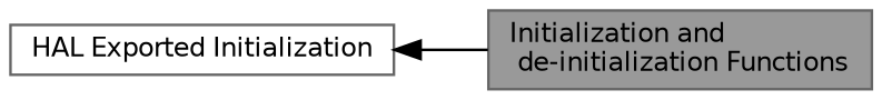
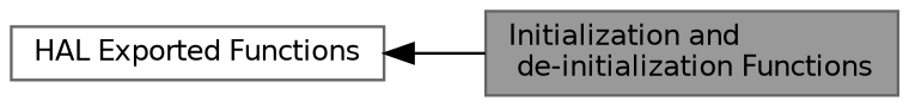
  digraph {
    rankdir=LR
    node [fontname=Helvetica fontsize=10 shape=box style=filled]
-   n1 [color=grey40 fillcolor=white height=0.2 label="HAL Exported Initialization" width=0.4]
+   n1 [color=grey40 fillcolor=white height=0.2 label="HAL Exported Functions" width=0.4]
    n2 [color=gray40 fillcolor=grey60 fontcolor=black height=0.2 label="Initialization and\l de-initialization Functions" width=0.4]
    n1 -> n2 [dir=back fontname=Helvetica fontsize=10 labelfontname=Helvetica labelfontsize=10 shape=plaintext style=solid]
  }
